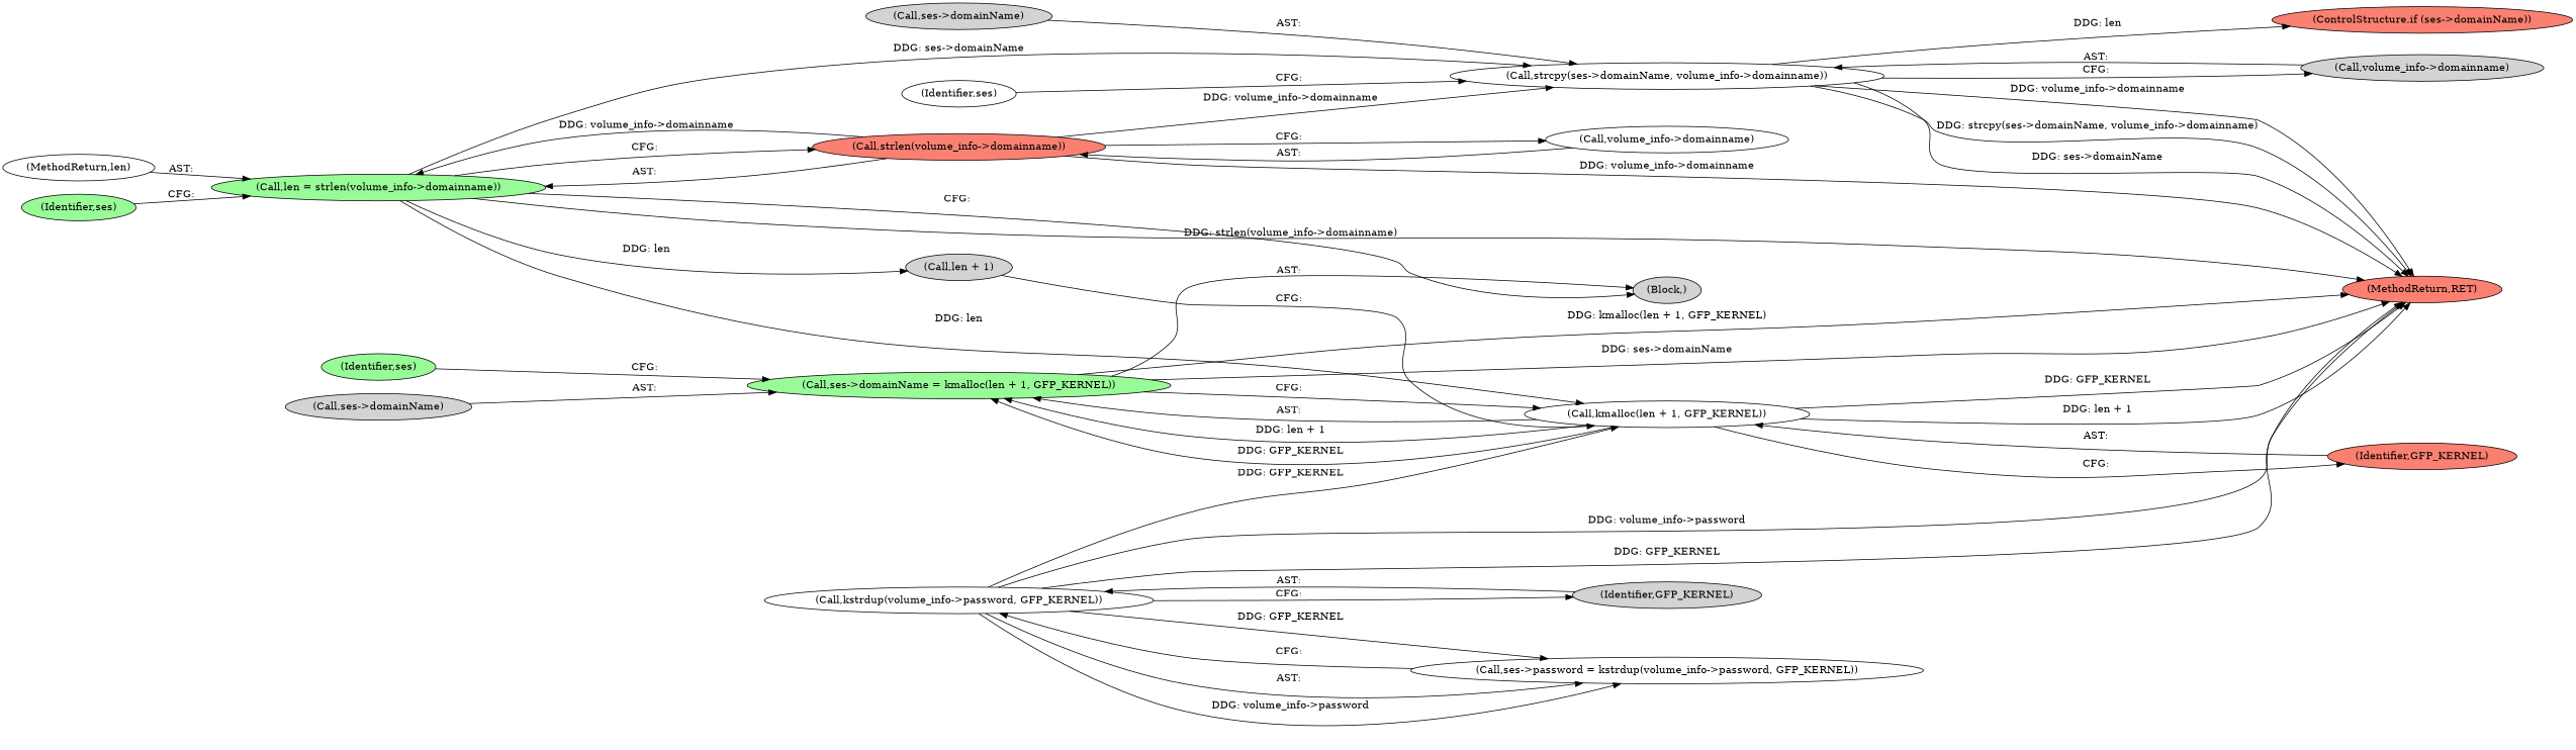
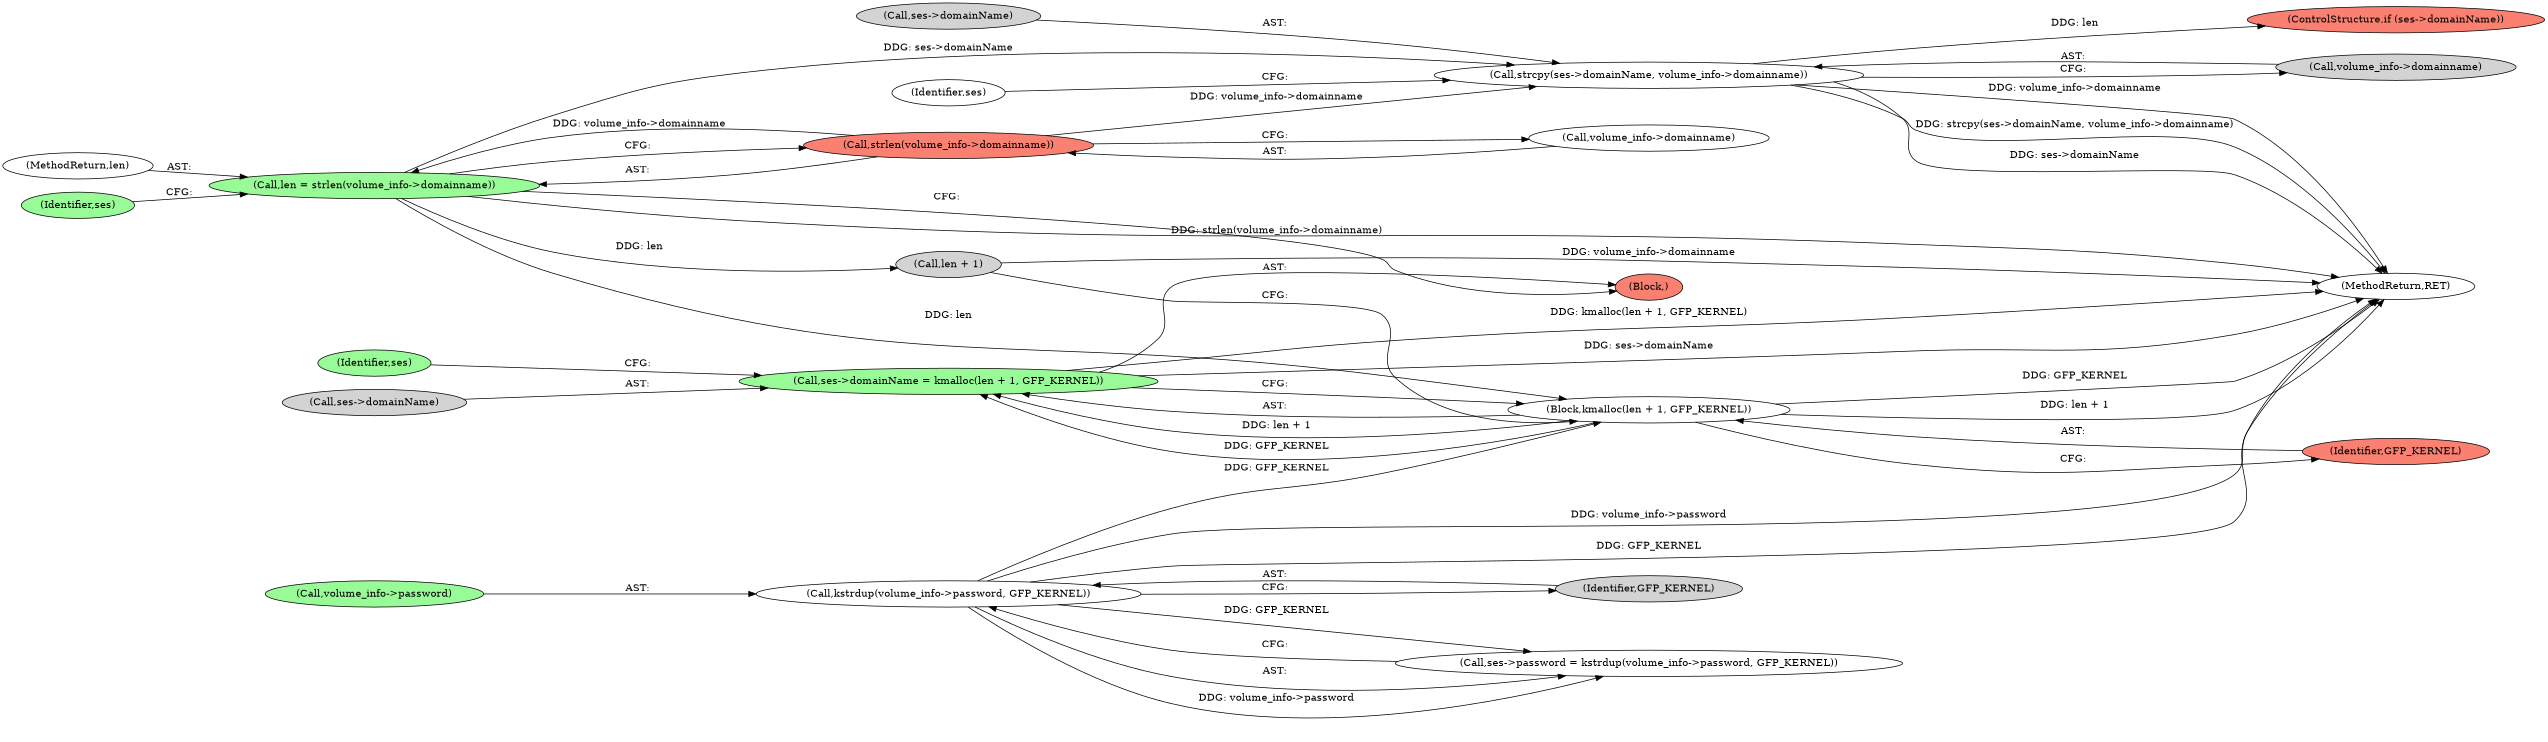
  digraph {
    rankdir=LR
    node [fillcolor=white style=filled]
    n1 [label="(Call,strcpy(ses->domainName, volume_info->domainname))"]
    n2 [fillcolor=salmon label="(ControlStructure,if (ses->domainName))"]
-   n3 [fillcolor=salmon label="(MethodReturn,RET)"]
+   n3 [label="(MethodReturn,RET)"]
    n4 [fillcolor=lightgrey label="(Call,volume_info->domainname)"]
    n5 [fillcolor=palegreen label="(Call,ses->domainName = kmalloc(len + 1, GFP_KERNEL))"]
-   n6 [label="(Call,kmalloc(len + 1, GFP_KERNEL))"]
-   n7 [fillcolor=lightgrey label="(Block,)"]
+   n6 [label="(Block,kmalloc(len + 1, GFP_KERNEL))"]
+   n7 [fillcolor=salmon label="(Block,)"]
    n8 [fillcolor=salmon label="(Identifier,GFP_KERNEL)"]
    n9 [fillcolor=palegreen label="(Call,len = strlen(volume_info->domainname))"]
    n10 [fillcolor=salmon label="(Call,strlen(volume_info->domainname))"]
    n11 [fillcolor=lightgrey label="(Call,len + 1)"]
    n12 [label="(Call,volume_info->domainname)"]
    n13 [label="(Call,kstrdup(volume_info->password, GFP_KERNEL))"]
    n14 [fillcolor=lightgrey label="(Identifier,GFP_KERNEL)"]
    n15 [label="(Call,ses->password = kstrdup(volume_info->password, GFP_KERNEL))"]
+   n16 [fillcolor=palegreen label="(Call,volume_info->password)"]
    n17 [fillcolor=palegreen label="(Identifier,ses)"]
    n18 [label="(Identifier,ses)"]
    n19 [label="(MethodReturn,len)"]
    n20 [fillcolor=lightgrey label="(Call,ses->domainName)"]
    n21 [fillcolor=palegreen label="(Identifier,ses)"]
    n22 [fillcolor=lightgrey label="(Call,ses->domainName)"]
    n1 -> n2 [label="DDG: len"]
    n1 -> n3 [label="DDG: strcpy(ses->domainName, volume_info->domainname)"]
    n1 -> n3 [label="DDG: ses->domainName"]
    n1 -> n3 [label="DDG: volume_info->domainname"]
    n1 -> n4 [label="CFG: "]
    n4 -> n1 [label="AST: "]
    n5 -> n3 [label="DDG: ses->domainName"]
    n5 -> n3 [label="DDG: kmalloc(len + 1, GFP_KERNEL)"]
    n5 -> n6 [label="CFG: "]
    n5 -> n7 [label="AST: "]
    n6 -> n3 [label="DDG: GFP_KERNEL"]
    n6 -> n3 [label="DDG: len + 1"]
    n6 -> n5 [label="AST: "]
    n6 -> n5 [label="DDG: len + 1"]
    n6 -> n5 [label="DDG: GFP_KERNEL"]
    n6 -> n8 [label="CFG: "]
    n8 -> n6 [label="AST: "]
    n9 -> n1 [label="DDG: ses->domainName"]
    n9 -> n3 [label="DDG: strlen(volume_info->domainname)"]
    n9 -> n6 [label="DDG: len"]
    n9 -> n7 [label="CFG: "]
    n9 -> n10 [label="CFG: "]
    n9 -> n11 [label="DDG: len"]
    n10 -> n1 [label="DDG: volume_info->domainname"]
-   n10 -> n3 [label="DDG: volume_info->domainname"]
+   n11 -> n3 [label="DDG: volume_info->domainname"]
    n10 -> n9 [label="AST: "]
    n10 -> n9 [label="DDG: volume_info->domainname"]
    n10 -> n12 [label="CFG: "]
    n11 -> n6 [label="CFG: "]
    n12 -> n10 [label="AST: "]
    n13 -> n3 [label="DDG: volume_info->password"]
    n13 -> n3 [label="DDG: GFP_KERNEL"]
    n13 -> n6 [label="DDG: GFP_KERNEL"]
    n13 -> n14 [label="CFG: "]
    n13 -> n15 [label="AST: "]
    n13 -> n15 [label="DDG: volume_info->password"]
    n13 -> n15 [label="DDG: GFP_KERNEL"]
    n14 -> n13 [label="AST: "]
    n15 -> n13 [label="CFG: "]
+   n16 -> n13 [label="AST: "]
    n17 -> n5 [label="CFG: "]
    n18 -> n1 [label="CFG: "]
    n19 -> n9 [label="AST: "]
    n20 -> n5 [label="AST: "]
    n21 -> n9 [label="CFG: "]
    n22 -> n1 [label="AST: "]
  }
